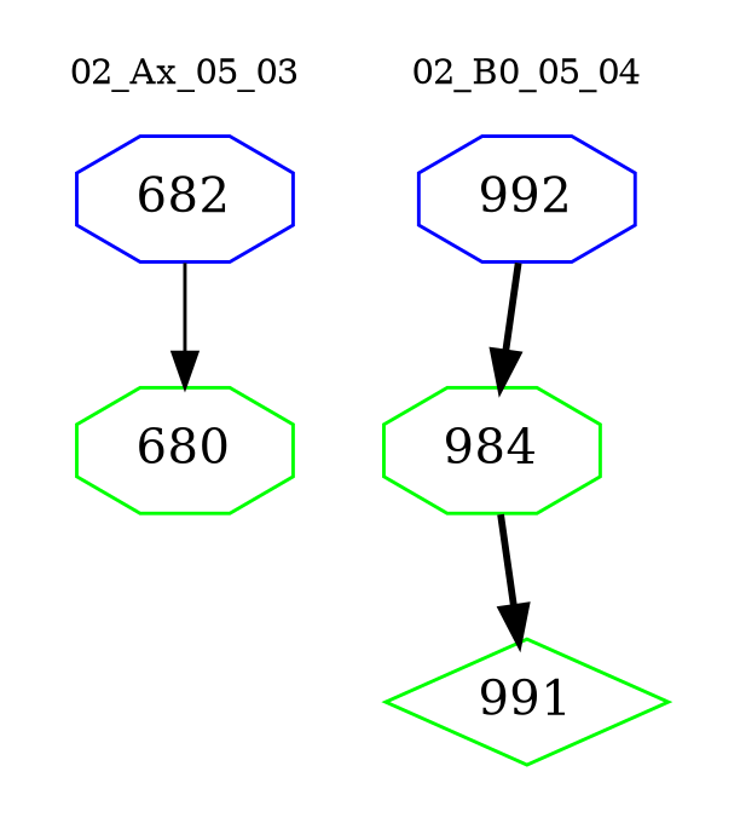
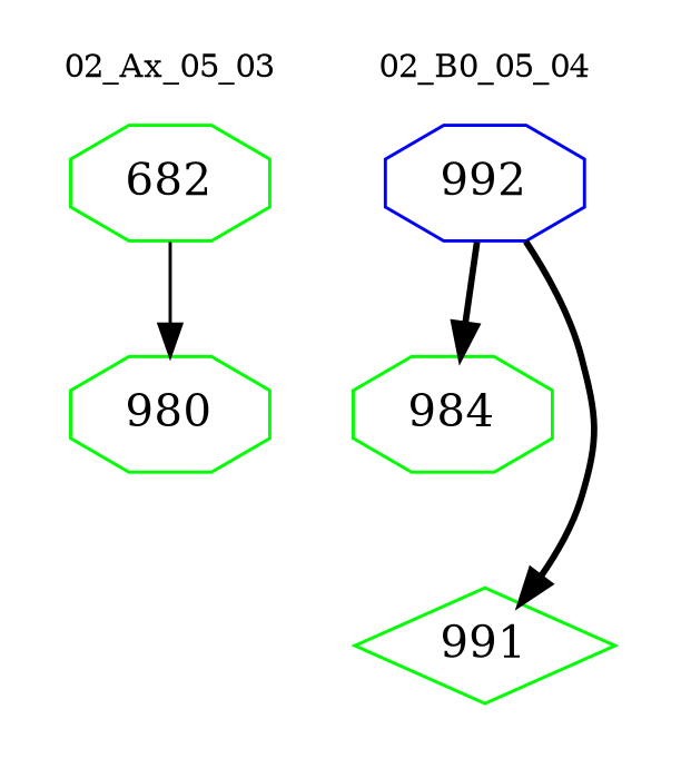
  digraph {
    node [color=green shape=octagon]
    edge [color=black style=bold]
-   n1 [color=blue label=682]
-   n2 [label=680]
+   n1 [label=682]
+   n2 [label=980]
    n3 [color=blue label=992]
    n4 [label=984]
    n5 [label=991 shape=diamond]
    subgraph cluster_1 {
      color=white
      fontsize=10
      label="02_Ax_05_03"
      n1
      n2
    }
    subgraph cluster_2 {
      color=white
      fontsize=10
      label="02_B0_05_04"
      n3
      n4
      n5
    }
    n1 -> n2 [style=solid]
    n3 -> n4
-   n4 -> n5
+   n3 -> n5
  }
